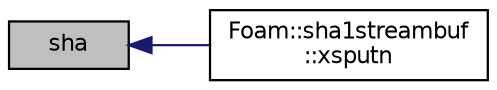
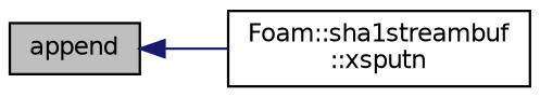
  digraph {
    rankdir=LR
    node [color=black fontname=Helvetica fontsize=10 shape=record]
-   n1 [fillcolor=grey75 fontcolor=black height=0.2 label=sha style=filled width=0.4]
+   n1 [fillcolor=grey75 fontcolor=black height=0.2 label=append style=filled width=0.4]
    n2 [height=0.2 label="Foam::sha1streambuf\l::xsputn" width=0.4]
    n1 -> n2 [color=midnightblue dir=back fontname=Helvetica fontsize=10 labelfontname=Helvetica labelfontsize=10 style=solid]
  }
